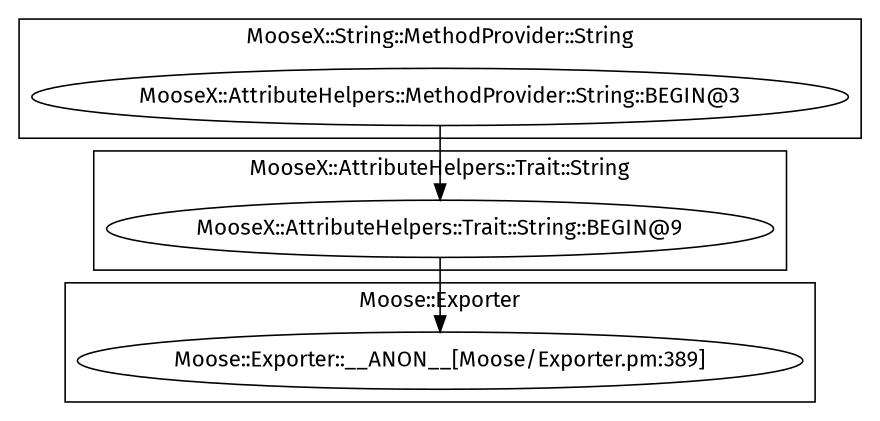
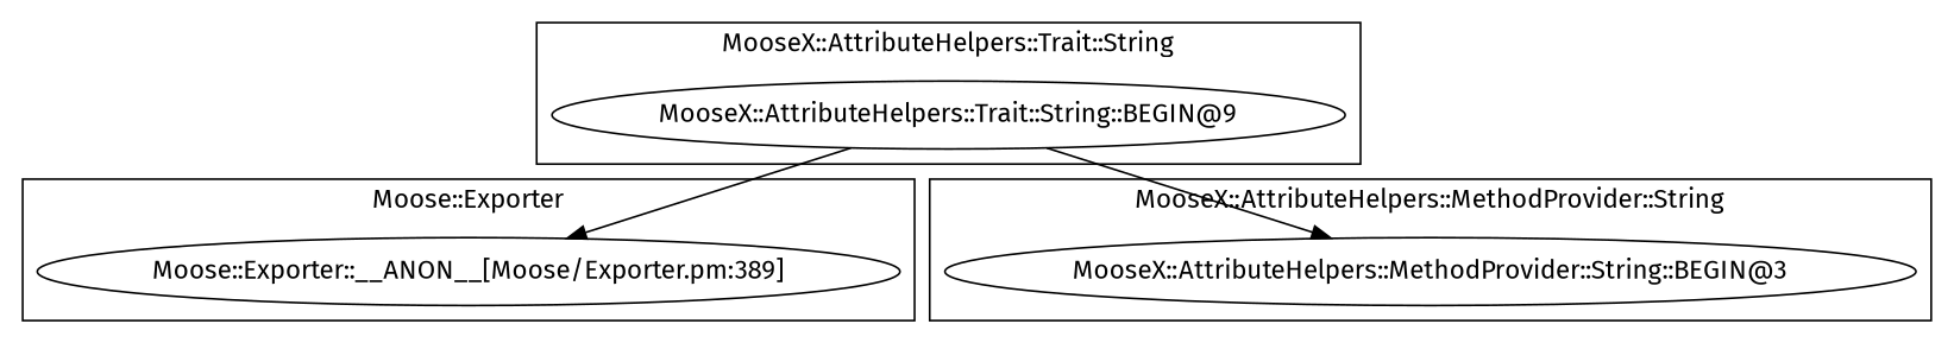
  digraph {
    fontname="Fira Sans"
    node [fontname="Fira Sans"]
    edge [fontname="Fira Sans"]
    "Moose::Exporter::__ANON__[Moose/Exporter.pm:389]"
    "MooseX::AttributeHelpers::Trait::String::BEGIN@9"
    "MooseX::AttributeHelpers::MethodProvider::String::BEGIN@3"
    subgraph cluster_1 {
      label="Moose::Exporter"
      "Moose::Exporter::__ANON__[Moose/Exporter.pm:389]"
    }
    subgraph cluster_2 {
      label="MooseX::AttributeHelpers::Trait::String"
      "MooseX::AttributeHelpers::Trait::String::BEGIN@9"
    }
    subgraph cluster_3 {
-     label="MooseX::String::MethodProvider::String"
+     label="MooseX::AttributeHelpers::MethodProvider::String"
      "MooseX::AttributeHelpers::MethodProvider::String::BEGIN@3"
    }
    "MooseX::AttributeHelpers::Trait::String::BEGIN@9" -> "Moose::Exporter::__ANON__[Moose/Exporter.pm:389]"
-   "MooseX::AttributeHelpers::MethodProvider::String::BEGIN@3" -> "MooseX::AttributeHelpers::Trait::String::BEGIN@9"
+   "MooseX::AttributeHelpers::Trait::String::BEGIN@9" -> "MooseX::AttributeHelpers::MethodProvider::String::BEGIN@3"
  }
